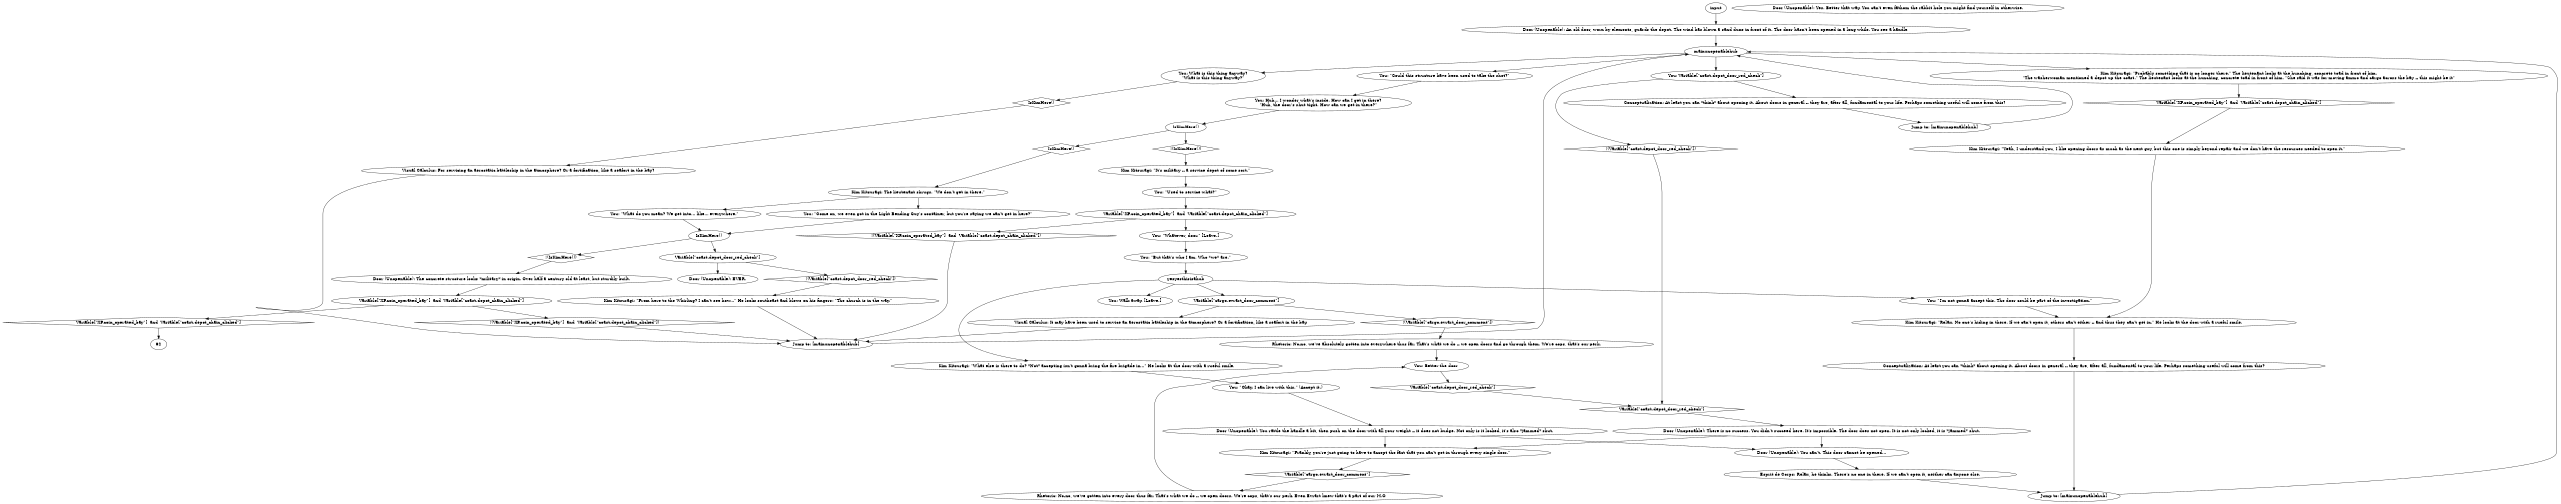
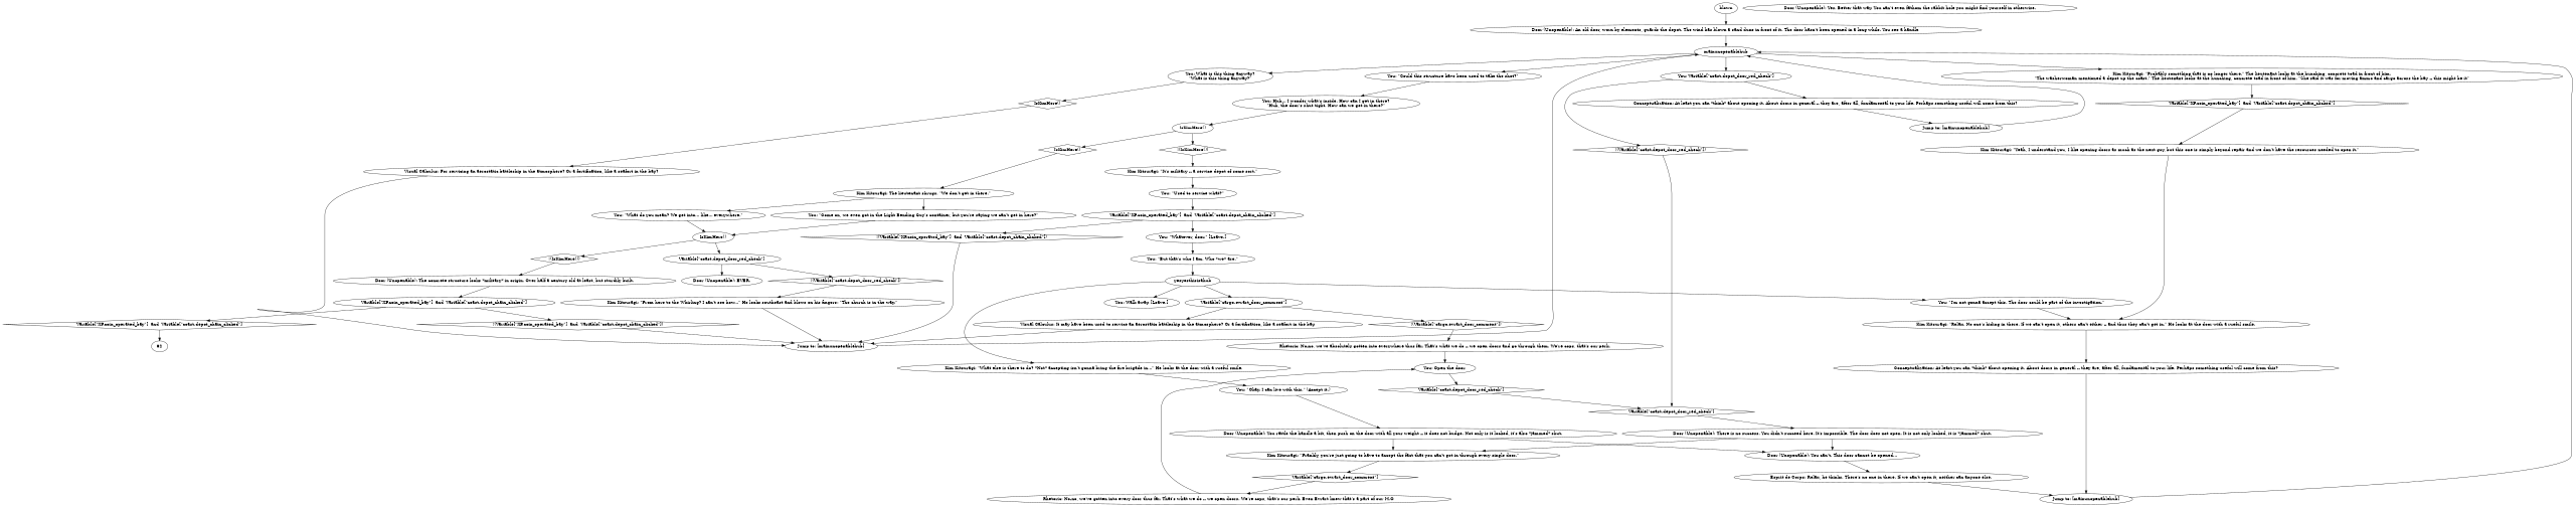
  digraph {
-   n1 [label=input]
+   n1 [label=blown]
    n2 [label="Door (Unopenable): An old door, worn by elements, guards the depot. The wind has blown a sand dune in front of it. The door hasn't been opened in a long while. You see a handle."]
    n3 [label=mainunopenablehub]
    n4 [label="Kim Kitsuragi: The lieutenant shrugs. \"We don't get in there.\""]
    n5 [label="You: \"Come on, we even got in the Light Bending Guy's container, but you're saying we can't get in here?\""]
    n6 [label="You: \"What do you mean? We get into... like... everywhere.\""]
    n7 [label="IsKimHere()"]
    n8 [label="!(IsKimHere())" shape=diamond]
    n9 [label="Variable[\"coast.depot_door_red_check\"]"]
    n10 [label="Jump to: [mainunopenablehub]"]
    n11 [label="You: \"Could this structure have been used to take the shot?\""]
    n12 [label="You: Variable[\"coast.depot_door_red_check\"]"]
    n13 [label="You: What is this thing anyway?\n\"What is this thing anyway?\""]
    n14 [label="Kim Kitsuragi: \"Probably something that is no longer there.\" The lieutenant looks at the hunching, concrete toad in front of him.\n\"The washerwoman mentioned a depot up the coast.\" The lieutenant looks at the hunching, concrete toad in front of him. \"She said it was for moving ammo and cargo across the bay -- this might be it\""]
    n15 [label="Kim Kitsuragi: \"Relax. No one's hiding in there. If we can't open it, others can't either -- and thus they can't get in.\" He looks at the door with a rueful smile."]
    n16 [label="Conceptualization: At least you can *think* about opening it. About doors in general -- they are, after all, fundamental to your life. Perhaps something useful will come from this?"]
    n17 [label="Jump to: [mainunopenablehub]"]
    n18 [label="Door (Unopenable): There is no success. You didn't succeed here. It's impossible. The door does not open. It is not only locked, it is *jammed* shut."]
    n19 [label="Kim Kitsuragi: \"Frankly, you're just going to have to accept the fact that you can't get in through every single door.\""]
    n20 [label="Door (Unopenable): You can't. This door cannot be opened..."]
    n21 [label="Variable[\"cargo.evrart_door_comment\"]" shape=diamond]
    n22 [label="Esprit de Corps: Relax, he thinks. There's no one in there. If we can't open it, neither can anyone else."]
    n23 [label="Door (Unopenable): The concrete structure looks *military* in origin. Over half a century old at least, but sturdily built."]
    n24 [label="Variable[\"XP.coin_operated_bay\"]  and  Variable[\"coast.depot_chain_clicked\"]"]
    n25 [label="Variable[\"XP.coin_operated_bay\"]  and  Variable[\"coast.depot_chain_clicked\"]" shape=diamond]
    n26 [label="!(Variable[\"XP.coin_operated_bay\"]  and  Variable[\"coast.depot_chain_clicked\"])" shape=diamond]
    n27 [label="Jump to: [mainunopenablehub]"]
    n28 [label="Rhetoric: No-no, we've gotten into every door thus far. That's what we do -- we open doors. We're cops, that's our perk. Even Evrart knew that's a part of our M.O."]
-   n29 [label="You: Better the door."]
+   n29 [label="You: Open the door."]
    n30 [label="Variable[\"coast.depot_door_red_check\"]" shape=diamond]
    62
    n32 [label="You: \"I'm not gonna accept this. The door could be part of the investigation.\""]
    n33 [label="You: Huh... I wonder what's inside. How can I get in there?\n\"Huh, the door's shut tight. How can we get in there?\""]
    n34 [label="IsKimHere()"]
    n35 [label="You: \"Used to service what?\""]
    n36 [label="Variable[\"XP.coin_operated_bay\"]  and  Variable[\"coast.depot_chain_clicked\"]"]
    n37 [label="!(Variable[\"XP.coin_operated_bay\"]  and  Variable[\"coast.depot_chain_clicked\"])" shape=diamond]
    n38 [label="You: \"Whatever, door.\" [Leave.]"]
    n39 [label="!(Variable[\"coast.depot_door_red_check\"])" shape=diamond]
    n40 [label="Conceptualization: At least you can *think* about opening it. About doors in general -- they are, after all, fundamental to your life. Perhaps something useful will come from this?"]
    n41 [label="IsKimHere()" shape=diamond]
    n42 [label="Variable[\"XP.coin_operated_bay\"]  and  Variable[\"coast.depot_chain_clicked\"]" shape=diamond]
    n43 [label="IsKimHere()" shape=diamond]
    n44 [label="!(IsKimHere())" shape=diamond]
    n45 [label="Kim Kitsuragi: \"It's military -- a service depot of some sort.\""]
    n46 [label="Rhetoric: No-no, we've absolutely gotten into everywhere thus far. That's what we do -- we open doors and go through them. We're cops, that's our perk."]
    n47 [label="Door (Unopenable): Yes. Better that way. You can't even fathom the rabbit hole you might find yourself in otherwise."]
    n48 [label="You: \"But that's who I am. Who *we* are.\""]
    n49 [label=yesyesthisisahub]
    n50 [label="Variable[\"cargo.evrart_door_comment\"]"]
    n51 [label="Kim Kitsuragi: \"What else is there to do? *Not* accepting isn't gonna bring the fire brigade in...\" He looks at the door with a rueful smile."]
    n52 [label="You: Walk away. [Leave.]"]
    n53 [label="!(Variable[\"cargo.evrart_door_comment\"])" shape=diamond]
    n54 [label="Visual Calculus: It may have been used to service an aerostatic battleship in the atmosphere? Or a fortification, like a seafort in the bay."]
    n55 [label="Kim Kitsuragi: \"Yeah, I understand you, I like opening doors as much as the next guy, but this one is simply beyond repair and we don't have the resources needed to open it.\""]
    n56 [label="You: \"Okay. I can live with this.\" (Accept it.)"]
    n57 [label="Variable[\"coast.depot_door_red_check\"]" shape=diamond]
    n58 [label="Visual Calculus: For servicing an aerostatic battleship in the atmosphere? Or a fortification, like a seafort in the bay?"]
    n59 [label="!(Variable[\"coast.depot_door_red_check\"])" shape=diamond]
    n60 [label="Door (Unopenable): EVER."]
    n61 [label="Kim Kitsuragi: \"From here to the Whirling? I can't see how...\" He looks southeast and blows on his fingers: \"The church is in the way.\""]
    n62 [label="Door (Unopenable): You rattle the handle a bit, then push on the door with all your weight -- it does not budge. Not only is it locked, it's also *jammed* shut."]
    n1 -> n2
    n2 -> n3
    n3 -> n11
    n3 -> n12
    n3 -> n13
    n3 -> n14
    n4 -> n5
    n4 -> n6
    n5 -> n7
    n6 -> n7
    n7 -> n8
    n7 -> n9
    n8 -> n23
    n9 -> n59
    n9 -> n60
    n10 -> n3
    n11 -> n33
    n12 -> n39
    n12 -> n40
    n13 -> n41
    n14 -> n42
    n15 -> n16
    n16 -> n17
    n17 -> n3
    n18 -> n19
    n18 -> n20
    n19 -> n21
    n20 -> n22
    n21 -> n28
    n22 -> n17
    n23 -> n24
    n24 -> n25
    n24 -> n26
    n25 -> 62
    n26 -> n10
    n27 -> n3
    n28 -> n29
    n29 -> n30
    n30 -> n57
    n32 -> n15
    n33 -> n34
    n34 -> n43
    n34 -> n44
    n35 -> n36
    n36 -> n37
    n36 -> n38
    n37 -> n10
    n38 -> n48
    n39 -> n57
    n40 -> n27
    n41 -> n58
    n42 -> n55
    n43 -> n4
    n44 -> n45
    n45 -> n35
    n46 -> n29
    n48 -> n49
    n49 -> n32
    n49 -> n50
    n49 -> n51
    n49 -> n52
    n50 -> n53
    n50 -> n54
    n51 -> n56
    n53 -> n46
    n54 -> n10
    n55 -> n15
    n56 -> n62
    n57 -> n18
    n58 -> n10
    n59 -> n61
    n61 -> n10
    n62 -> n19
    n62 -> n20
  }
